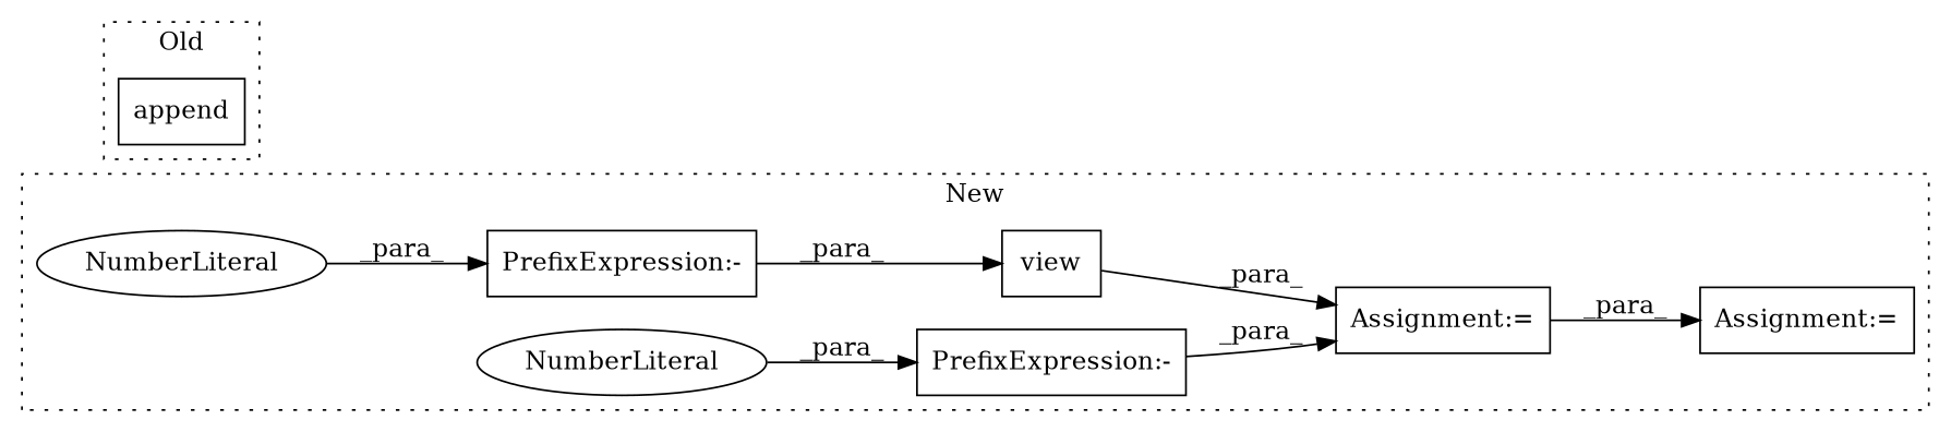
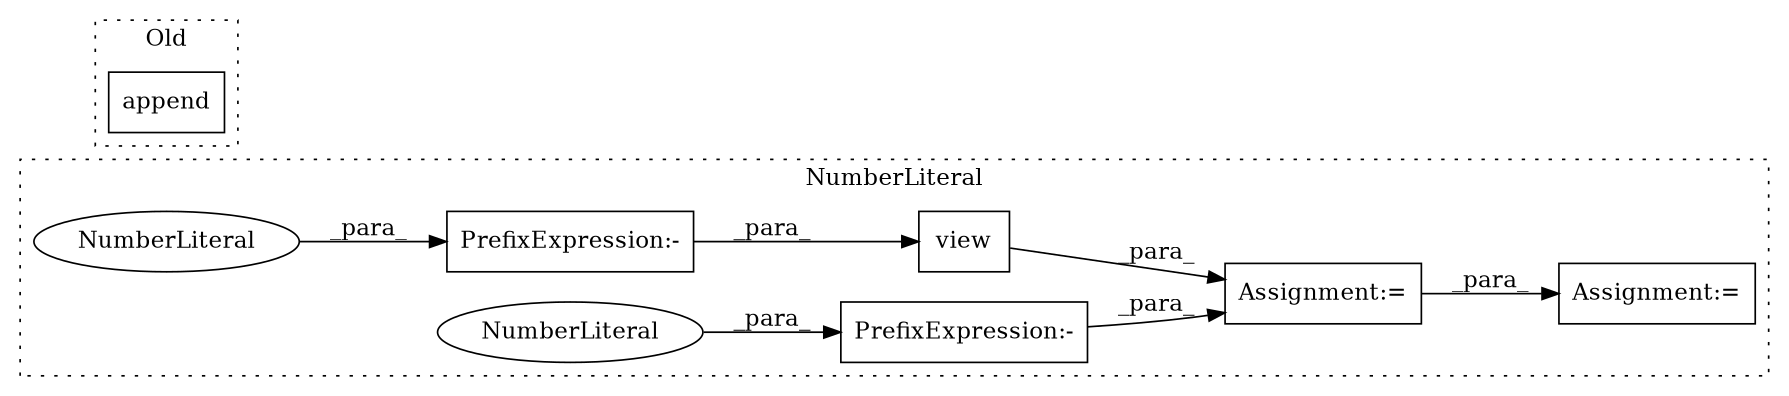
  digraph {
    rankdir=LR
    node [a=32 l=1 shape=box]
    n1 [l="5,1" label=view s="681,690"]
    n2 [a=38 label="PrefixExpression:-" s=688]
    n3 [a=34 label=NumberLiteral s=689 shape=ellipse]
    n4 [a=7 label="Assignment:=" s=870]
    n5 [a=7 label="Assignment:=" s=625]
    n6 [a=38 label="PrefixExpression:-" s=664]
    n7 [a=34 label=NumberLiteral s=665 shape=ellipse]
    n8 [l="7,1" label=append s="942,988"]
    subgraph cluster_1 {
-     label=New
+     label=NumberLiteral
      style=dotted
      n1
      n2
      n3
      n4
      n5
      n6
      n7
    }
    subgraph cluster_2 {
      label=Old
      style=dotted
      n8
    }
    n1 -> n5 [label=_para_]
    n2 -> n1 [label=_para_]
    n3 -> n2 [label=_para_]
    n5 -> n4 [label=_para_]
    n6 -> n5 [label=_para_]
    n7 -> n6 [label=_para_]
  }
